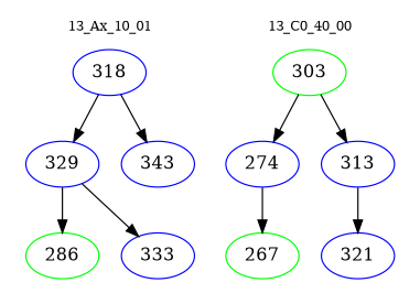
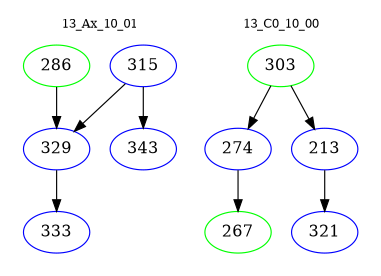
  digraph {
    node [color=blue]
    edge [color=black]
-   n1 [label=318]
+   n1 [label=315]
    n2 [label=329]
    n3 [label=343]
    n4 [color=green label=286]
    n5 [label=333]
    n6 [color=green label=303]
    n7 [label=274]
-   n8 [label=313]
+   n8 [label=213]
    n9 [color=green label=267]
    n10 [label=321]
    subgraph cluster_1 {
      color=white
      fontsize=10
      label="13_Ax_10_01"
      n1
      n2
      n3
      n4
      n5
    }
    subgraph cluster_2 {
      color=white
      fontsize=10
-     label="13_C0_40_00"
+     label="13_C0_10_00"
      n6
      n7
      n8
      n9
      n10
    }
    n1 -> n2
    n1 -> n3
-   n2 -> n4
+   n4 -> n2
    n2 -> n5
    n6 -> n7
    n6 -> n8
    n7 -> n9
    n8 -> n10
  }
